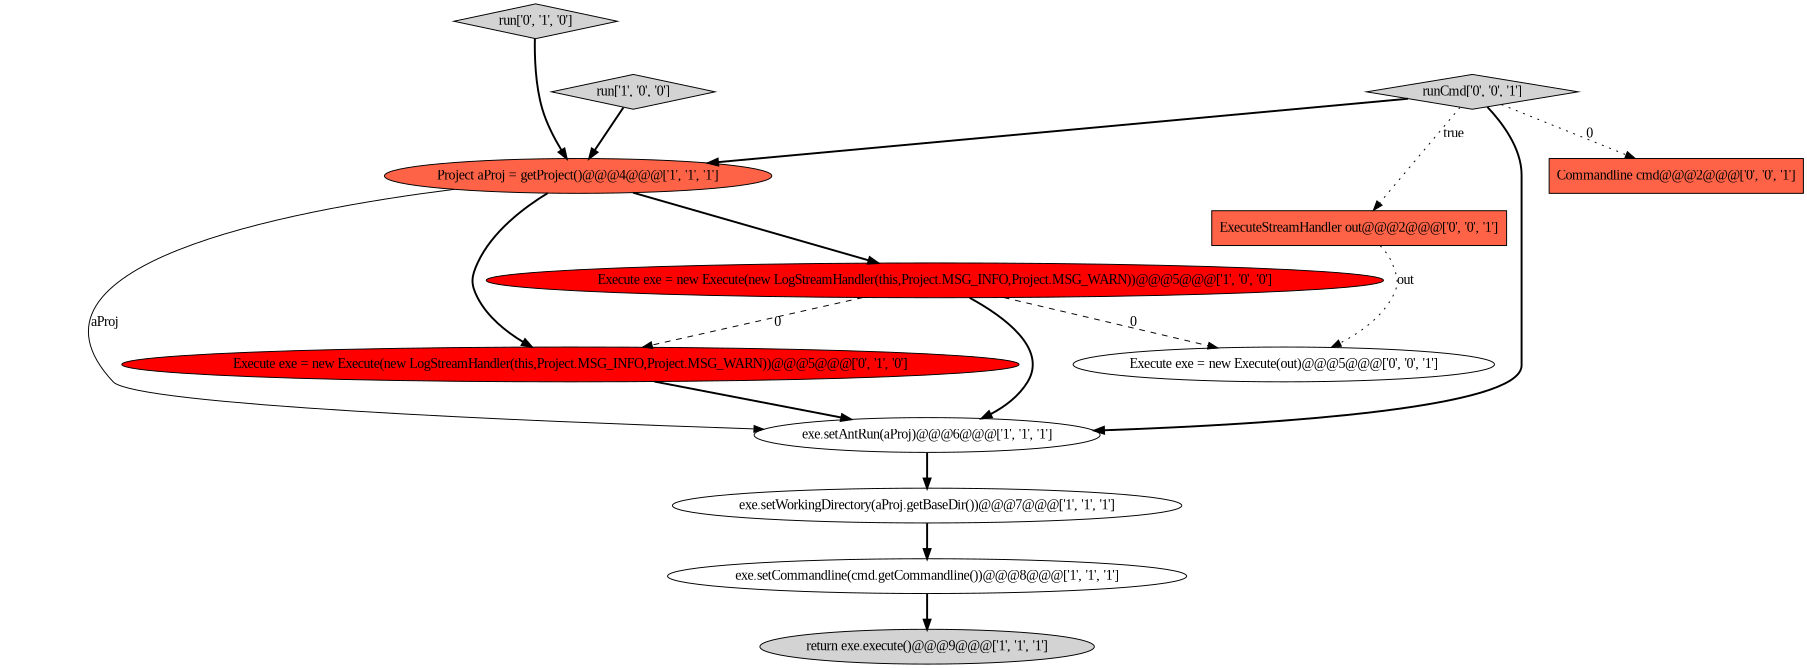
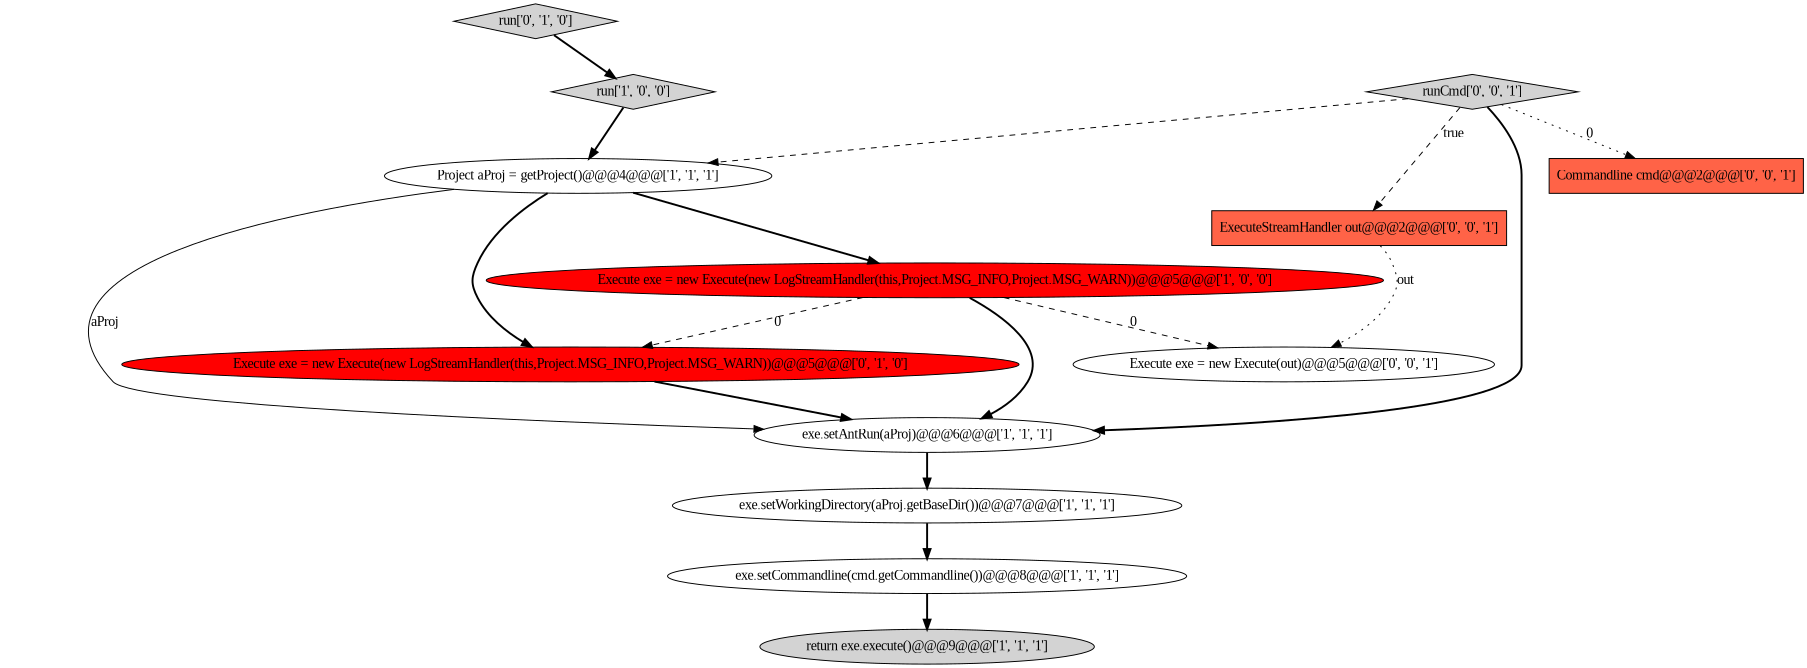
  digraph {
    fontname="Liberation Serif"
    node [fillcolor=white fontname="Liberation Serif" shape=ellipse style=filled]
    edge [fontname="Liberation Serif" style=bold]
    n1 [fillcolor=tomato label="Commandline cmd@@@2@@@['0', '0', '1']" shape=box]
    n2 [label="exe.setWorkingDirectory(aProj.getBaseDir())@@@7@@@['1', '1', '1']"]
    n3 [label="exe.setCommandline(cmd.getCommandline())@@@8@@@['1', '1', '1']"]
    n4 [fillcolor=lightgray label="return exe.execute()@@@9@@@['1', '1', '1']"]
    n5 [fillcolor=lightgray label="run['0', '1', '0']" shape=diamond]
-   n6 [fillcolor=tomato label="Project aProj = getProject()@@@4@@@['1', '1', '1']"]
+   n6 [label="Project aProj = getProject()@@@4@@@['1', '1', '1']"]
    n7 [fillcolor=red label="Execute exe = new Execute(new LogStreamHandler(this,Project.MSG_INFO,Project.MSG_WARN))@@@5@@@['1', '0', '0']"]
    n8 [fillcolor=red label="Execute exe = new Execute(new LogStreamHandler(this,Project.MSG_INFO,Project.MSG_WARN))@@@5@@@['0', '1', '0']"]
    n9 [label="exe.setAntRun(aProj)@@@6@@@['1', '1', '1']"]
    n10 [label="Execute exe = new Execute(out)@@@5@@@['0', '0', '1']"]
    n11 [fillcolor=lightgray label="run['1', '0', '0']" shape=diamond]
    n12 [fillcolor=tomato label="ExecuteStreamHandler out@@@2@@@['0', '0', '1']" shape=box]
    n13 [fillcolor=lightgray label="runCmd['0', '0', '1']" shape=diamond]
    n2 -> n3
    n3 -> n4
-   n5 -> n6
+   n5 -> n11
    n6 -> n7
    n6 -> n8
    n6 -> n9 [label=aProj style=solid]
    n7 -> n8 [label=0 style=dashed]
    n7 -> n9
    n7 -> n10 [label=0 style=dashed]
    n8 -> n9
    n9 -> n2
    n11 -> n6
    n12 -> n10 [label=out style=dotted]
    n13 -> n1 [label=0 style=dotted]
-   n13 -> n6
+   n13 -> n6 [style=dashed]
    n13 -> n9
-   n13 -> n12 [label=true style=dotted]
+   n13 -> n12 [label=true style=dashed]
  }
